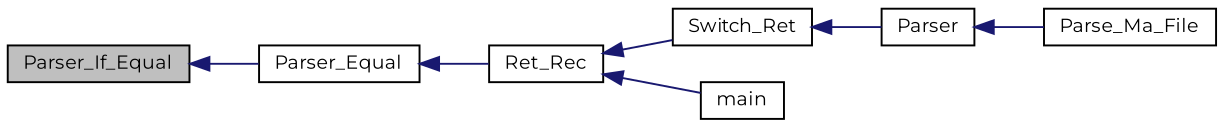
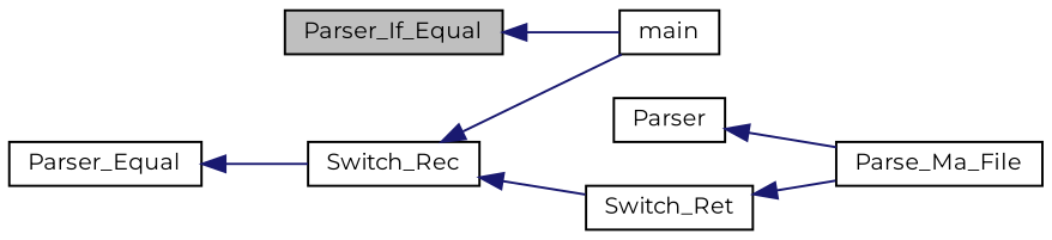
  digraph {
    fontname=Montserrat
    rankdir=LR
    node [color=black fillcolor=white fontname=Montserrat fontsize=10 shape=record style=filled]
    edge [color=midnightblue dir=back fontname=Montserrat fontsize=10 labelfontname=Helvetica labelfontsize=10 style=solid]
    n1 [fillcolor=grey75 fontcolor=black height=0.2 label=Parser_If_Equal width=0.4]
    n2 [height=0.2 label=Parser_Equal width=0.4]
-   n3 [height=0.2 label=Ret_Rec width=0.4]
+   n3 [height=0.2 label=Switch_Rec width=0.4]
    n4 [height=0.2 label=Switch_Ret width=0.4]
    n5 [height=0.2 label=main width=0.4]
    n6 [height=0.2 label=Parser width=0.4]
    n7 [height=0.2 label=Parse_Ma_File width=0.4]
-   n1 -> n2
+   n1 -> n5
    n2 -> n3
    n3 -> n4
    n3 -> n5
-   n4 -> n6
+   n4 -> n7
    n6 -> n7
  }
